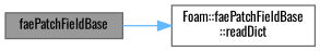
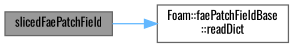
  digraph {
    rankdir=LR
    fontname=Oswald
    node [fontname=Oswald fontsize=10 shape=box style=filled]
-   n1 [color=gray40 fillcolor=grey60 fontcolor=black height=0.2 label=faePatchFieldBase width=0.4]
+   n1 [color=gray40 fillcolor=grey60 fontcolor=black height=0.2 label=slicedFaePatchField width=0.4]
    n2 [color=grey40 fillcolor=white height=0.2 label="Foam::faePatchFieldBase\l::readDict" width=0.4]
    n1 -> n2 [color=steelblue1 fontname=Oswald fontsize=10 labelfontname=Helvetica labelfontsize=10 style=solid]
  }
